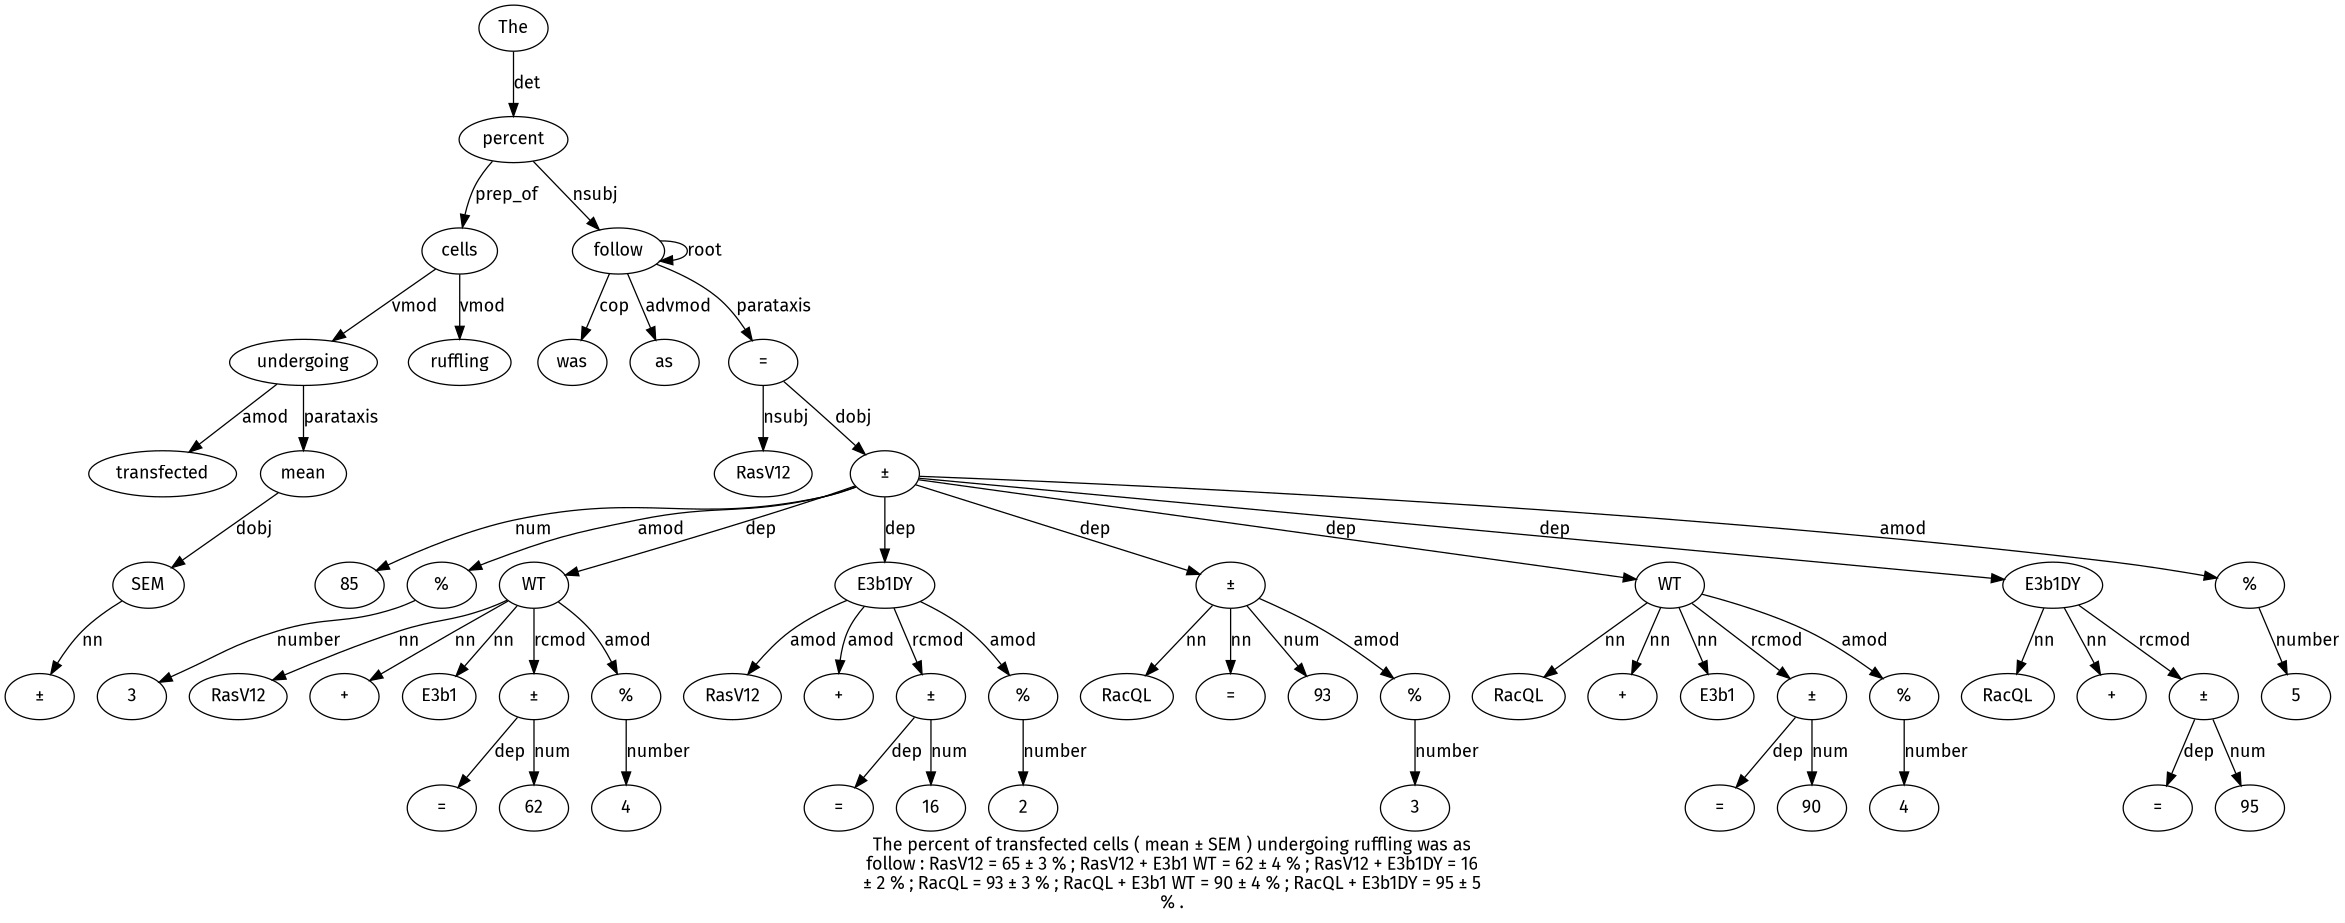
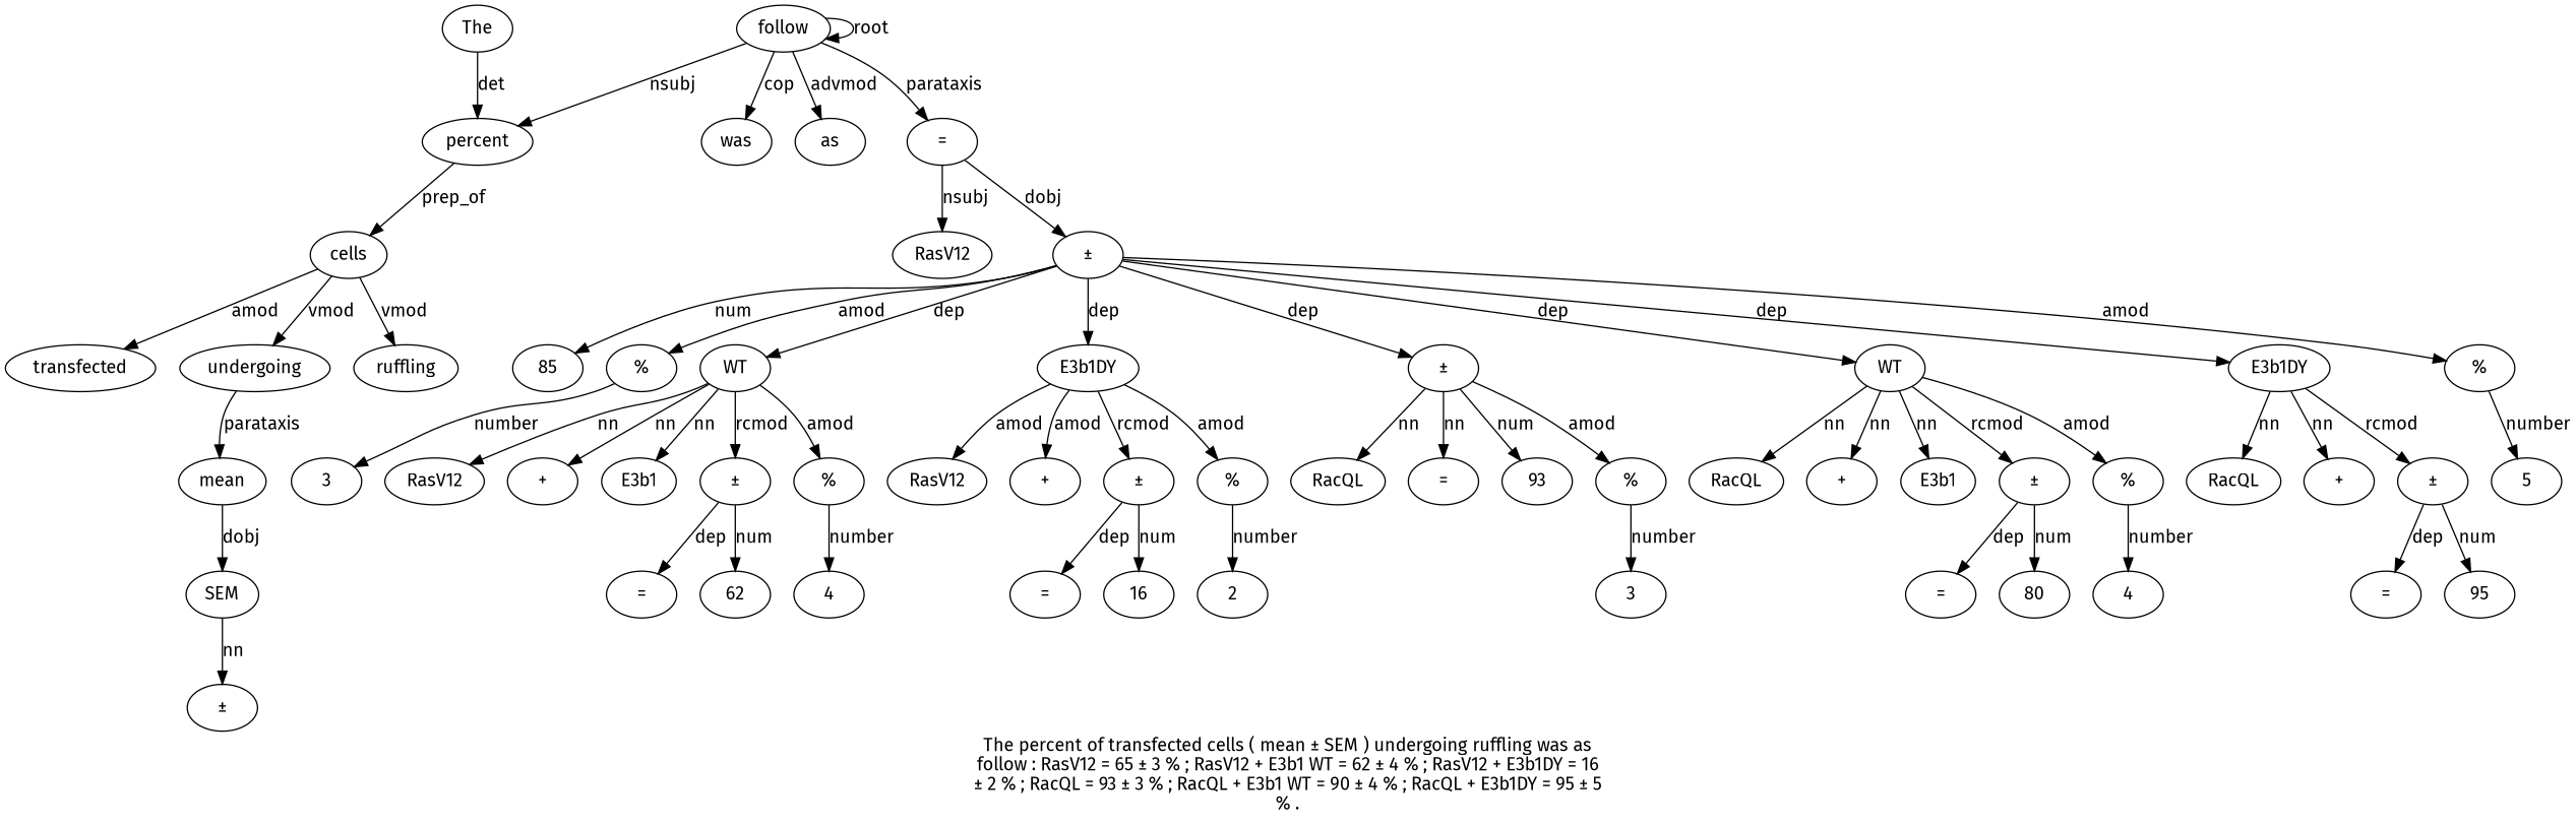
  digraph {
    fontname="Fira Sans"
    label="The percent of transfected cells ( mean ± SEM ) undergoing ruffling was as\nfollow : RasV12 = 65 ± 3 % ; RasV12 + E3b1 WT = 62 ± 4 % ; RasV12 + E3b1DY = 16\n± 2 % ; RacQL = 93 ± 3 % ; RacQL + E3b1 WT = 90 ± 4 % ; RacQL + E3b1DY = 95 ± 5\n% ."
    node [fillcolor=white fontname="Fira Sans" style=filled]
    edge [fontname="Fira Sans"]
    n1 [label=percent]
    n2 [label=cells]
    n3 [label=The]
    n4 [label=transfected]
    n5 [label=undergoing]
    n6 [label=ruffling]
    n7 [label=follow]
    n8 [label=was]
    n9 [label=as]
    n10 [label="="]
    n11 [label=RasV12]
    n12 [label="±"]
    n13 [label=mean]
    n14 [label=SEM]
    n15 [label="±"]
    n16 [label=85]
    n17 [label="%"]
    n18 [label=WT]
    n19 [label=E3b1DY]
    n20 [label="±"]
    n21 [label=WT]
    n22 [label=E3b1DY]
    n23 [label="%"]
    n24 [label=3]
    n25 [label=RasV12]
    n26 [label="+"]
    n27 [label=E3b1]
    n28 [label="±"]
    n29 [label="%"]
    n30 [label=RasV12]
    n31 [label="+"]
    n32 [label="±"]
    n33 [label="%"]
    n34 [label=RacQL]
    n35 [label="="]
    n36 [label=93]
    n37 [label="%"]
    n38 [label=RacQL]
    n39 [label="+"]
    n40 [label=E3b1]
    n41 [label="±"]
    n42 [label="%"]
    n43 [label=RacQL]
    n44 [label="+"]
    n45 [label="±"]
    n46 [label=5]
    n47 [label="="]
    n48 [label=62]
    n49 [label=4]
    n50 [label="="]
    n51 [label=16]
    n52 [label=2]
    n53 [label=3]
    n54 [label="="]
-   n55 [label=90]
+   n55 [label=80]
    n56 [label=4]
    n57 [label="="]
    n58 [label=95]
    n1 -> n2 [label=prep_of]
-   n5 -> n4 [label=amod]
+   n2 -> n4 [label=amod]
    n2 -> n5 [label=vmod]
    n2 -> n6 [label=vmod]
    n3 -> n1 [label=det]
    n5 -> n13 [label=parataxis]
-   n1 -> n7 [label=nsubj]
+   n7 -> n1 [label=nsubj]
    n7 -> n7 [label=root]
    n7 -> n8 [label=cop]
    n7 -> n9 [label=advmod]
    n7 -> n10 [label=parataxis]
    n10 -> n11 [label=nsubj]
    n10 -> n12 [label=dobj]
    n12 -> n16 [label=num]
    n12 -> n17 [label=amod]
    n12 -> n18 [label=dep]
    n12 -> n19 [label=dep]
    n12 -> n20 [label=dep]
    n12 -> n21 [label=dep]
    n12 -> n22 [label=dep]
    n12 -> n23 [label=amod]
    n13 -> n14 [label=dobj]
    n14 -> n15 [label=nn]
    n17 -> n24 [label=number]
    n18 -> n25 [label=nn]
    n18 -> n26 [label=nn]
    n18 -> n27 [label=nn]
    n18 -> n28 [label=rcmod]
    n18 -> n29 [label=amod]
    n19 -> n30 [label=amod]
    n19 -> n31 [label=amod]
    n19 -> n32 [label=rcmod]
    n19 -> n33 [label=amod]
    n20 -> n34 [label=nn]
    n20 -> n35 [label=nn]
    n20 -> n36 [label=num]
    n20 -> n37 [label=amod]
    n21 -> n38 [label=nn]
    n21 -> n39 [label=nn]
    n21 -> n40 [label=nn]
    n21 -> n41 [label=rcmod]
    n21 -> n42 [label=amod]
    n22 -> n43 [label=nn]
    n22 -> n44 [label=nn]
    n22 -> n45 [label=rcmod]
    n23 -> n46 [label=number]
    n28 -> n47 [label=dep]
    n28 -> n48 [label=num]
    n29 -> n49 [label=number]
    n32 -> n50 [label=dep]
    n32 -> n51 [label=num]
    n33 -> n52 [label=number]
    n37 -> n53 [label=number]
    n41 -> n54 [label=dep]
    n41 -> n55 [label=num]
    n42 -> n56 [label=number]
    n45 -> n57 [label=dep]
    n45 -> n58 [label=num]
  }
